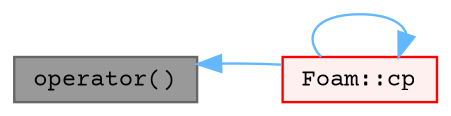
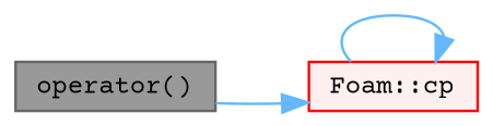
  digraph {
    rankdir=LR
    fontname="Courier Prime"
    node [fontname="Courier Prime" fontsize=10 shape=box style=filled]
    edge [color=steelblue1 fontname="Courier Prime" fontsize=10 labelfontname=Helvetica labelfontsize=10 style=solid]
    n1 [color=gray40 fillcolor=grey60 fontcolor=black height=0.2 label="operator()" width=0.4]
    n2 [color=red fillcolor="#FFF0F0" height=0.2 label="Foam::cp" width=0.4]
-   n2 -> n1
+   n1 -> n2
    n2 -> n2
  }
